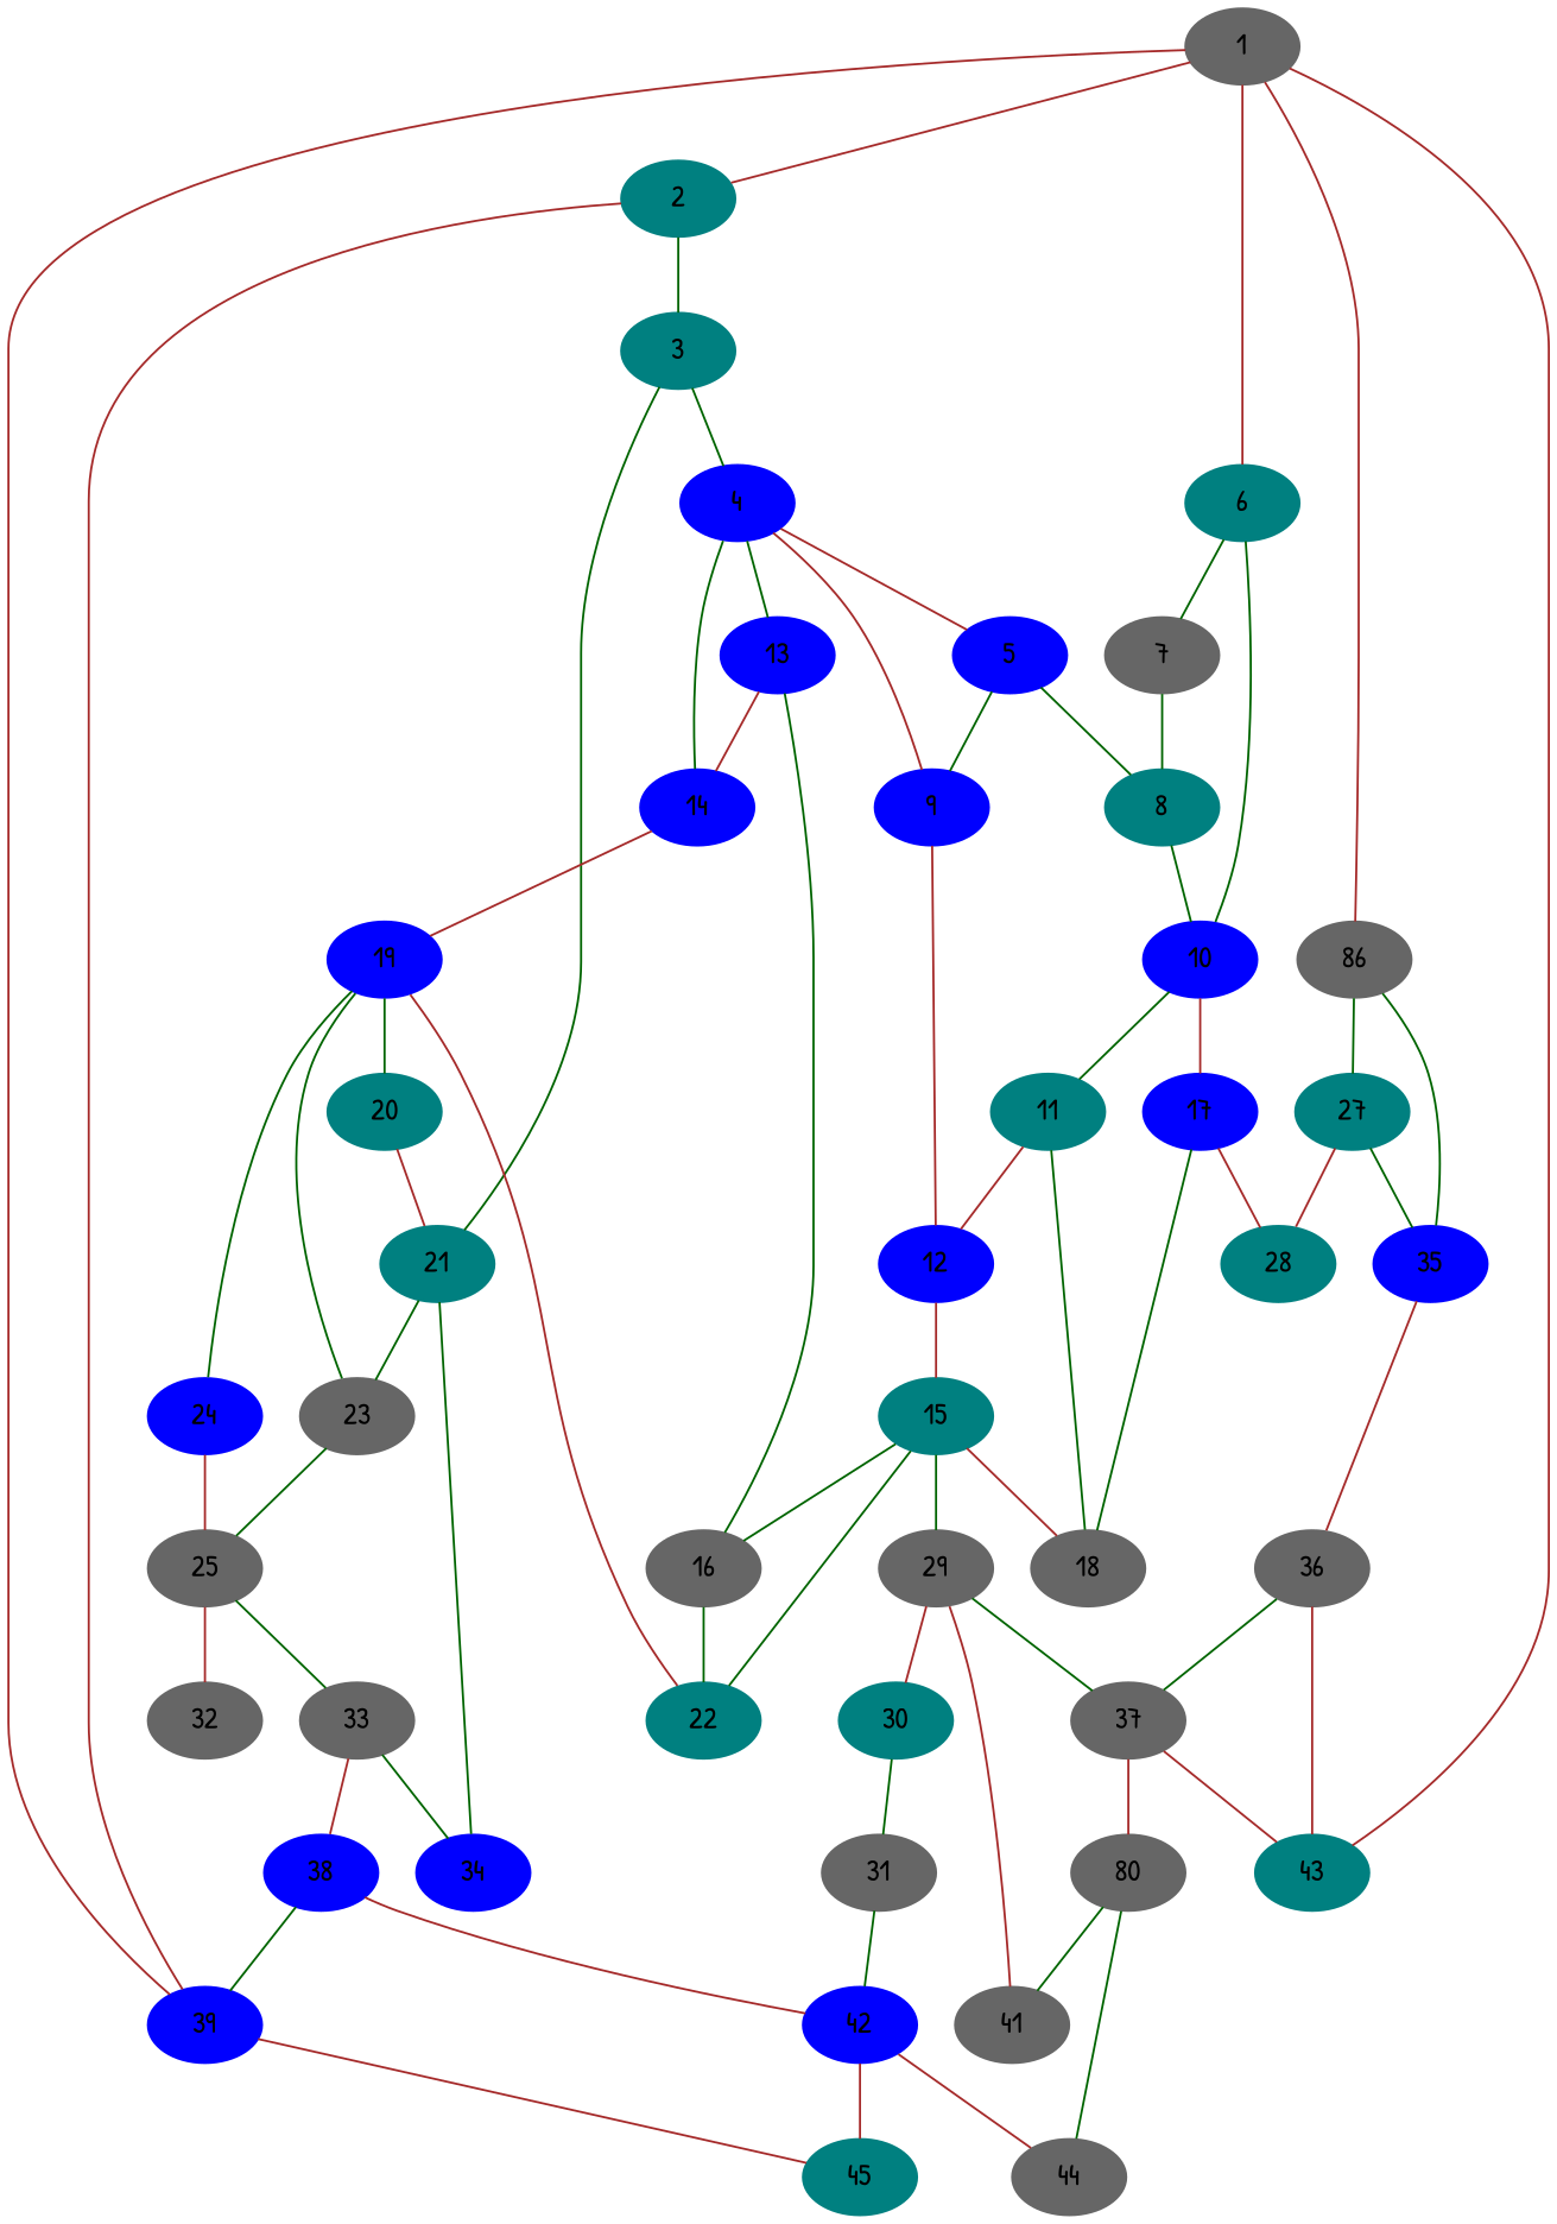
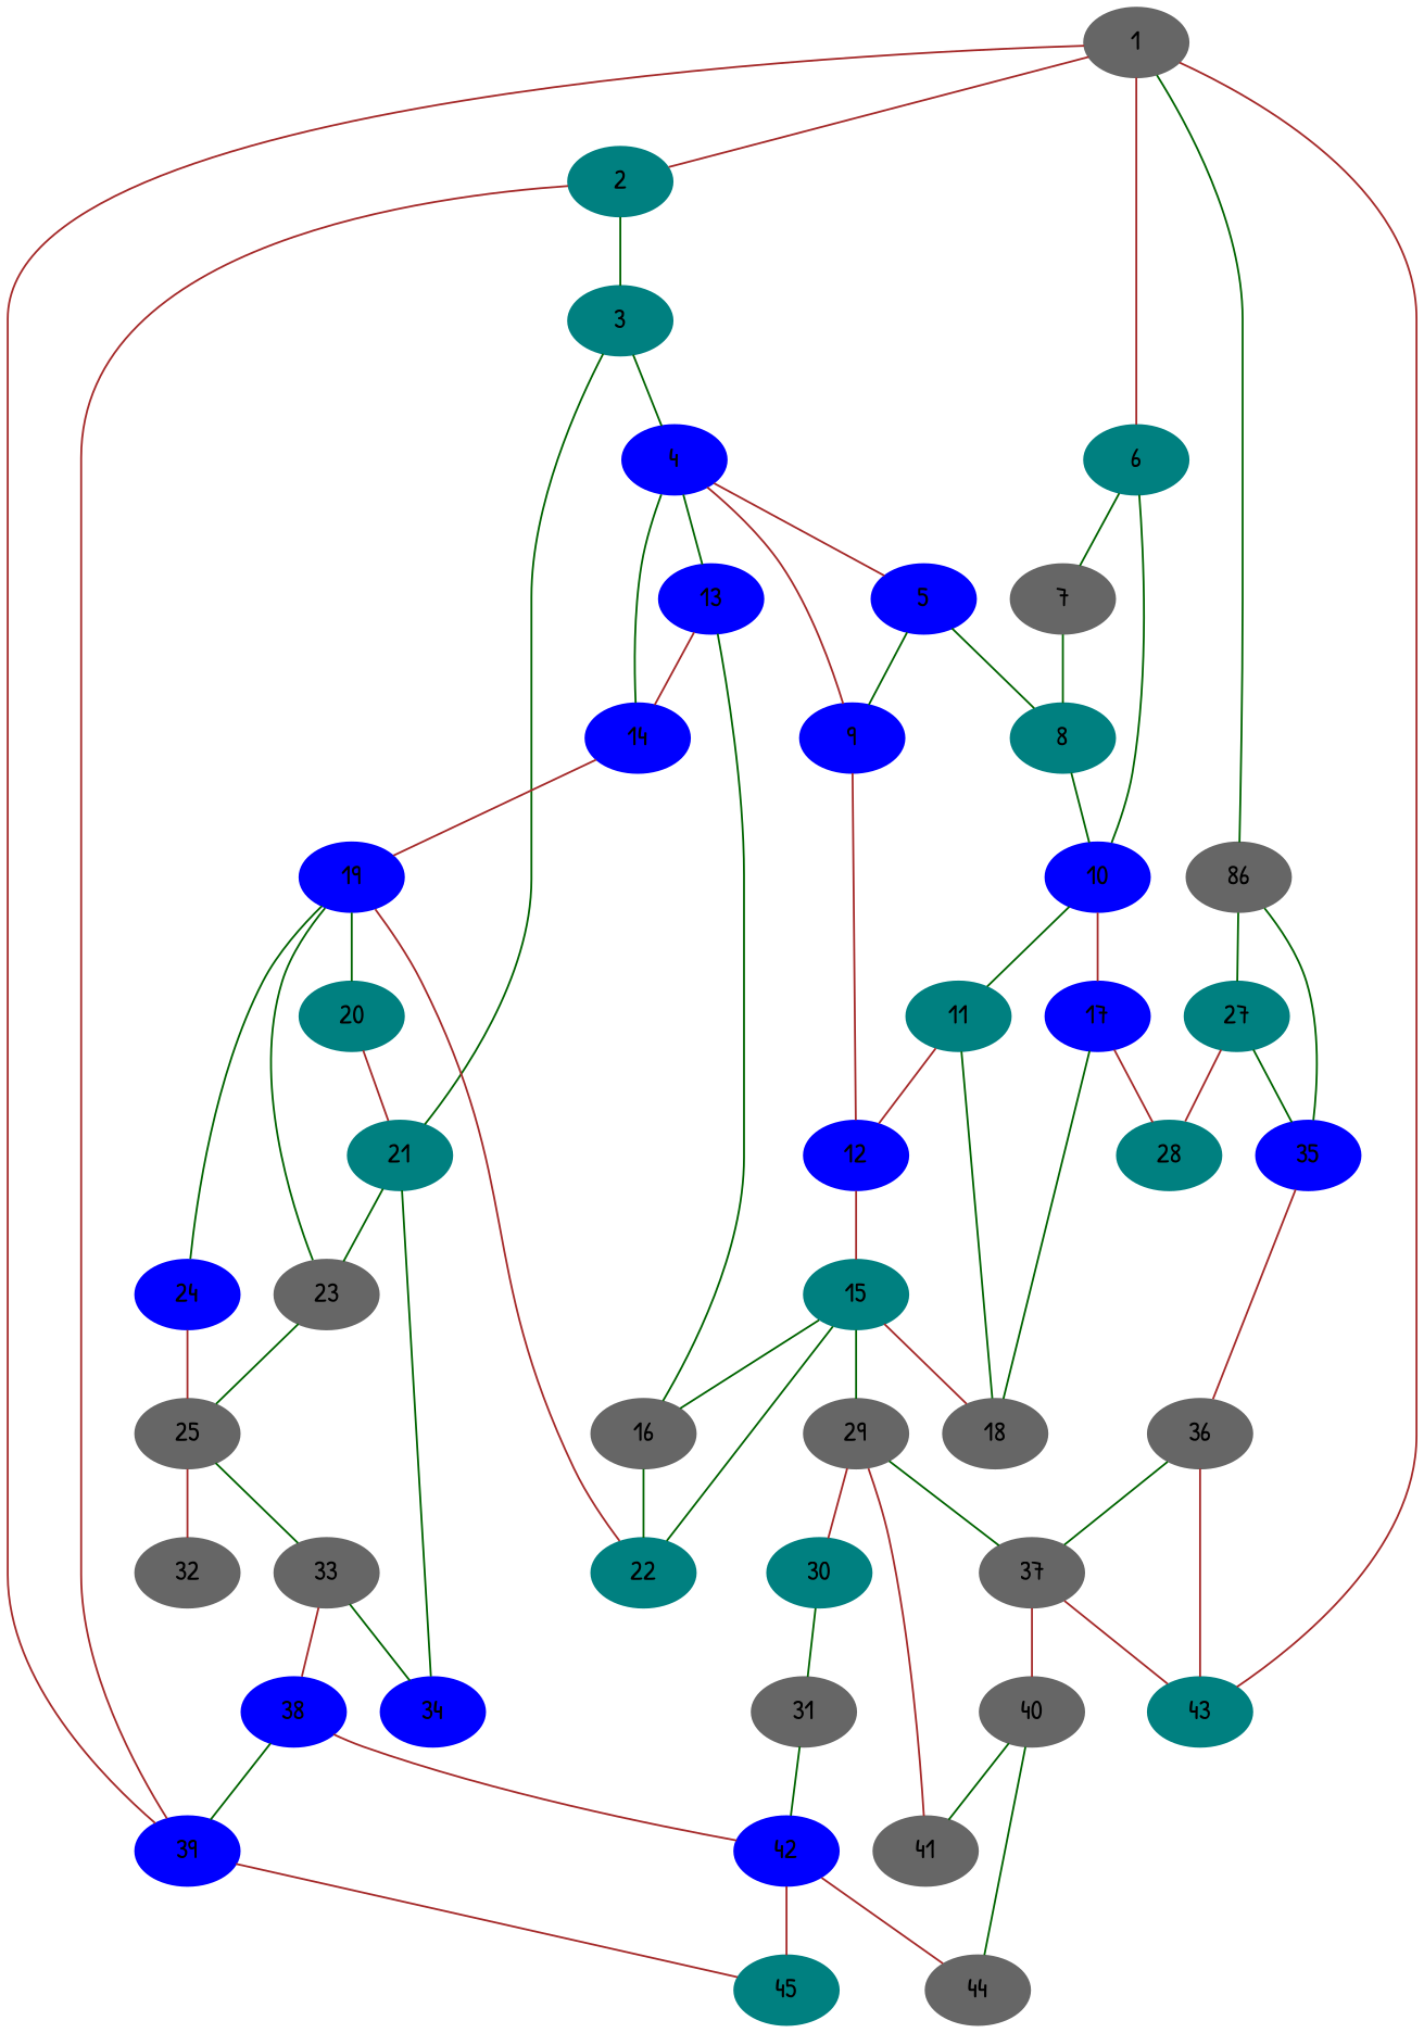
  graph {
    fontname="Patrick Hand"
    node [color=gray40 fontname="Patrick Hand" style=filled]
    edge [color=darkgreen fontname="Patrick Hand" weight=1.0]
    2 [color=teal]
    1
    6 [color=teal]
    n4 [label=86]
    39 [color=blue]
    43 [color=teal]
    3 [color=teal]
    7
    10 [color=blue]
    27 [color=teal]
    35 [color=blue]
    45 [color=teal]
    4 [color=blue]
    21 [color=teal]
    5 [color=blue]
    9 [color=blue]
    13 [color=blue]
    14 [color=blue]
    23
    34 [color=blue]
    8 [color=teal]
    12 [color=blue]
    16
    19 [color=blue]
    11 [color=teal]
    17 [color=blue]
    15 [color=teal]
    18
    28 [color=teal]
    22 [color=teal]
    29
    20 [color=teal]
    24 [color=blue]
    30 [color=teal]
    37
    41
    25
    32
    33
    38 [color=blue]
    36
    31
-   40 [label=80]
+   40
    42 [color=blue]
    44
    2 -- 39 [color=brown]
    2 -- 3 [weight=2.0]
    1 -- 2 [color=brown]
    1 -- 6 [color=brown weight=2.0]
-   1 -- n4 [color=brown weight=2.0]
+   1 -- n4 [weight=2.0]
    1 -- 39 [color=brown]
    1 -- 43 [color=brown]
    6 -- 7 [weight=2.0]
    6 -- 10 [weight=2.0]
    n4 -- 27 [weight=3.0]
    n4 -- 35
    39 -- 45 [color=brown]
    3 -- 4 [weight=2.0]
    3 -- 21 [weight=2.0]
    7 -- 8
    10 -- 11
    10 -- 17 [color=brown]
    27 -- 35
    27 -- 28 [color=brown weight=2.0]
    35 -- 36 [color=brown]
    4 -- 5 [color=brown]
    4 -- 9 [color=brown]
    4 -- 13
    4 -- 14
    21 -- 23
    21 -- 34 [weight=2.0]
    5 -- 9
    5 -- 8
    9 -- 12 [color=brown]
    13 -- 14 [color=brown]
    13 -- 16
    14 -- 19 [color=brown]
    23 -- 25
    8 -- 10
    12 -- 15 [color=brown]
    16 -- 22
    19 -- 23
    19 -- 22 [color=brown]
    19 -- 20 [weight=2.0]
    19 -- 24
    11 -- 12 [color=brown]
    11 -- 18
    17 -- 18
    17 -- 28 [color=brown]
    15 -- 16
    15 -- 18 [color=brown]
    15 -- 22
    15 -- 29 [weight=2.0]
    29 -- 30 [color=brown weight=2.0]
    29 -- 37
    29 -- 41 [color=brown]
    20 -- 21 [color=brown]
    24 -- 25 [color=brown weight=2.0]
    30 -- 31
    37 -- 43 [color=brown]
    37 -- 40 [color=brown weight=2.0]
    25 -- 32 [color=brown weight=2.0]
    25 -- 33
    33 -- 34
    33 -- 38 [color=brown]
    38 -- 39
    38 -- 42 [color=brown]
    36 -- 43 [color=brown]
    36 -- 37
    31 -- 42
    40 -- 41 [weight=2.0]
    40 -- 44 [weight=2.0]
    42 -- 45 [color=brown weight=2.0]
    42 -- 44 [color=brown weight=2.0]
  }
